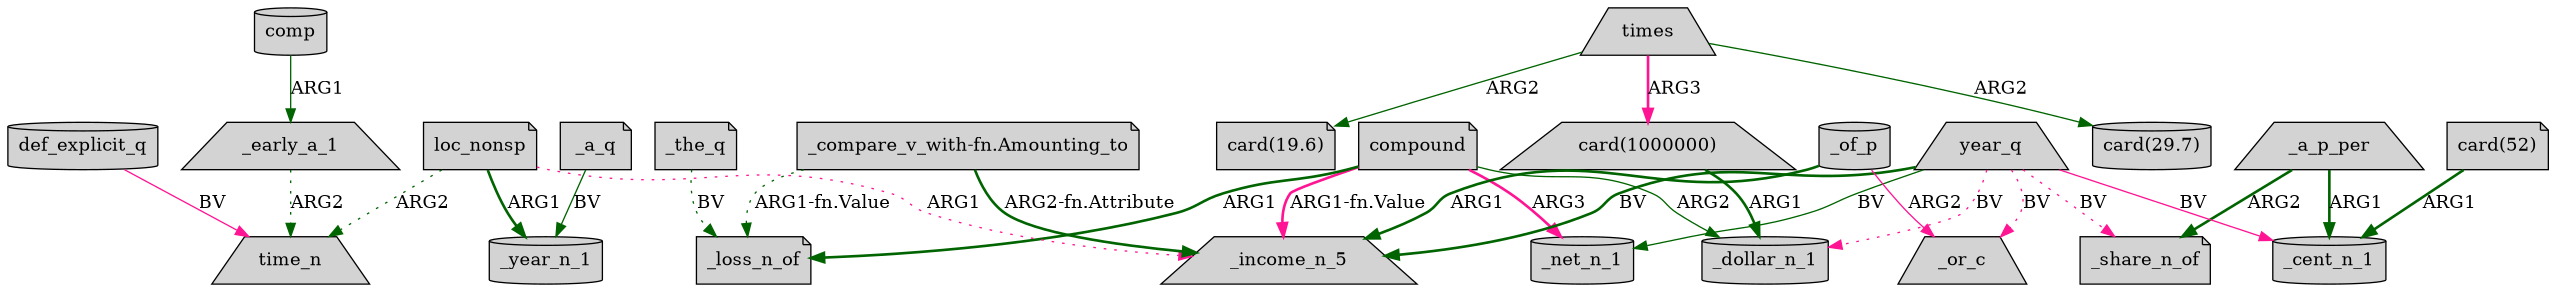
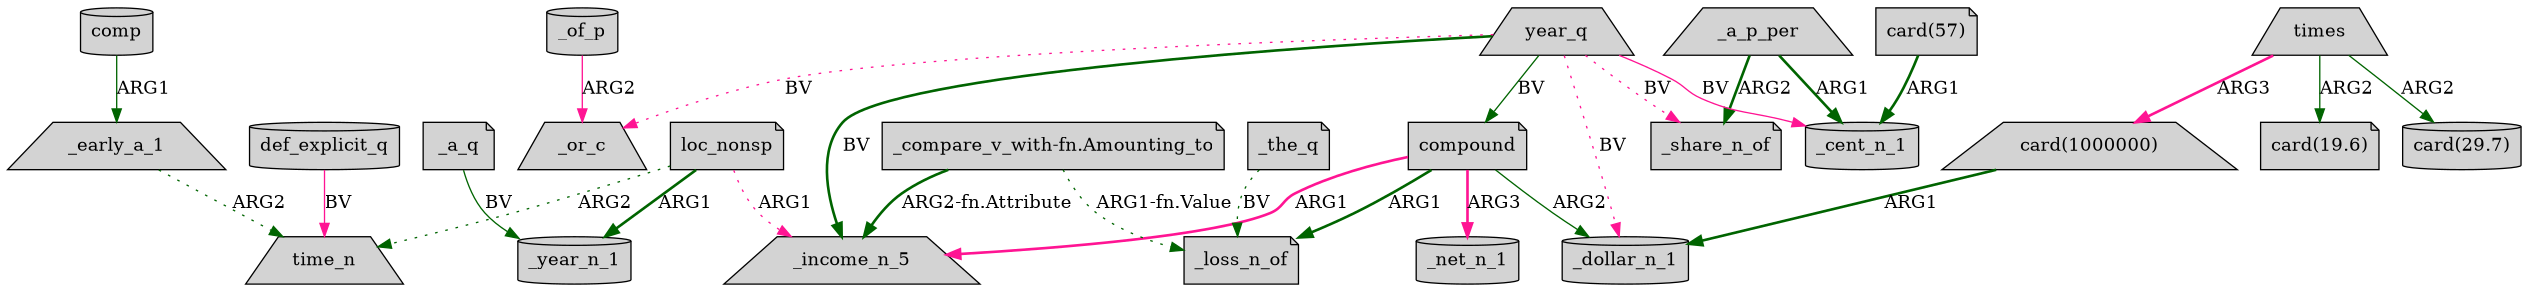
  digraph {
    node [shape=note style=filled]
    edge [color=darkgreen style=bold]
    _early_a_1 [shape=trapezium]
    time_n [shape=trapezium]
-   "card(57)" [label="card(52)"]
+   "card(57)"
    _cent_n_1 [shape=cylinder]
    compound
    _net_n_1 [shape=cylinder]
    n7 [label=_income_n_5 shape=trapezium]
    _loss_n_of
    _dollar_n_1 [shape=cylinder]
    _a_p_per [shape=trapezium]
    _share_n_of
    n12 [label=year_q shape=trapezium]
    _or_c [shape=trapezium]
    loc_nonsp
    _year_n_1 [shape=cylinder]
    _the_q
    times [shape=trapezium]
    "card(1000000)" [shape=trapezium]
    "card(29.7)" [shape=cylinder]
    "card(19.6)"
    _of_p [shape=cylinder]
    comp [shape=cylinder]
    _a_q
    "_compare_v_with-fn.Amounting_to"
    def_explicit_q [shape=cylinder]
    _early_a_1 -> time_n [label=ARG2 style=dotted]
    "card(57)" -> _cent_n_1 [label=ARG1]
    compound -> _net_n_1 [color=deeppink label=ARG3]
-   compound -> n7 [color=deeppink label="ARG1-fn.Value"]
+   compound -> n7 [color=deeppink label=ARG1]
    compound -> _loss_n_of [label=ARG1]
    compound -> _dollar_n_1 [label=ARG2 style=solid]
    _a_p_per -> _cent_n_1 [label=ARG1]
    _a_p_per -> _share_n_of [label=ARG2]
    n12 -> _cent_n_1 [color=deeppink label=BV style=solid]
-   n12 -> _net_n_1 [label=BV style=solid]
+   n12 -> compound [label=BV style=solid]
    n12 -> n7 [label=BV]
    n12 -> _dollar_n_1 [color=deeppink label=BV style=dotted]
    n12 -> _share_n_of [color=deeppink label=BV style=dotted]
    n12 -> _or_c [color=deeppink label=BV style=dotted]
    loc_nonsp -> time_n [label=ARG2 style=dotted]
    loc_nonsp -> n7 [color=deeppink label=ARG1 style=dotted]
    loc_nonsp -> _year_n_1 [label=ARG1]
    _the_q -> _loss_n_of [label=BV style=dotted]
    times -> "card(1000000)" [color=deeppink label=ARG3]
    times -> "card(29.7)" [label=ARG2 style=solid]
    times -> "card(19.6)" [label=ARG2 style=solid]
    "card(1000000)" -> _dollar_n_1 [label=ARG1]
-   _of_p -> n7 [label=ARG1]
    _of_p -> _or_c [color=deeppink label=ARG2 style=solid]
    comp -> _early_a_1 [label=ARG1 style=solid]
    _a_q -> _year_n_1 [label=BV style=solid]
    "_compare_v_with-fn.Amounting_to" -> n7 [label="ARG2-fn.Attribute"]
    "_compare_v_with-fn.Amounting_to" -> _loss_n_of [label="ARG1-fn.Value" style=dotted]
    def_explicit_q -> time_n [color=deeppink label=BV style=solid]
  }
